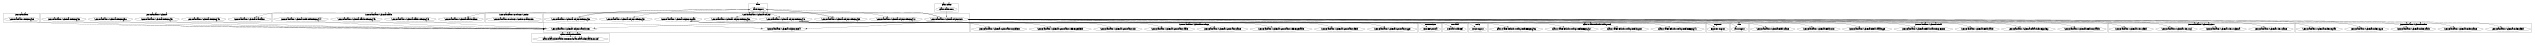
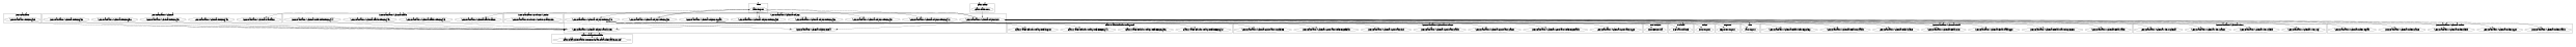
  digraph {
    "UNIVERSAL::isa"
    "SQL::Translator::BEGIN@39"
    "base::import"
    "Class::MakeMethods::Utility::Ref::BEGIN@27"
    "Class::MakeMethods::Utility::Ref::BEGIN@96"
    "Class::MakeMethods::Utility::Ref::BEGIN@41"
    "Class::MakeMethods::Utility::Ref::import"
    "SQL::Translator::Schema::Constraint::reference_fields"
    "SQL::Translator::Schema::Constraint::on_delete"
    "SQL::Translator::Schema::Constraint::type"
-   "SQL::Translator::Schema::Constraint::fields"
    "SQL::Translator::Schema::Constraint::reference_table"
    "SQL::Translator::Schema::Constraint::name"
    "SQL::Translator::Schema::Constraint::table"
    "SQL::Translator::Schema::Constraint::init"
    "Exporter::import"
    n17 [label="SQL::Translator::Schema::Ref::is_nullable"]
-   "SQL::Translator::Schema::Field::is_foreign_key" [label="SQL::Translator::Schema::Data::is_foreign_key"]
+   "SQL::Translator::Schema::Field::is_foreign_key"
    "SQL::Translator::Schema::Field::table"
    "SQL::Translator::Schema::Field::is_auto_increment"
    "SQL::Translator::Schema::Field::data_type"
    "SQL::Translator::Schema::Field::size"
    "SQL::Translator::Schema::Field::name"
    "overload::AddrRef"
    "Class::Data::Inheritable::__ANON__[Class/Data/Inheritable.pm:23]"
    "SQL::Translator::Schema::Object::equals"
    "SQL::Translator::Schema::Object::BEGIN@38"
    "SQL::Translator::Schema::Object::BEGIN@36"
    "SQL::Translator::Schema::Object::BEGIN@40"
    "SQL::Translator::Schema::Object::BEGIN@37"
    "SQL::Translator::Schema::Object::_attributes"
    "SQL::Translator::Schema::Object::BEGIN@42"
    "SQL::Translator::Schema::Object::extra"
    "SQL::Translator::Schema::Object::init"
    "SQL::Translator::Schema::Object::BEGIN@39"
    "vars::import"
    "Class::Base::new"
    "SQL::Translator::Schema::View::sql"
    "SQL::Translator::Schema::View::fields"
    "SQL::Translator::Schema::View::name"
    "SQL::Translator::Schema::View::schema"
    "SQL::Translator::Schema::BEGIN@52"
    "SQL::Translator::Schema::BEGIN@49"
    "SQL::Translator::Schema::translator"
    "SQL::Translator::Schema::BEGIN@50"
    "SQL::Translator::Schema::BEGIN@51"
    "strict::import"
    "SQL::Translator::Schema::Table::BEGIN@43"
    "SQL::Translator::Schema::Table::BEGIN@45"
    "SQL::Translator::Schema::Table::name"
    n51 [label="SQL::Translator::Schema::AddrRef::BEGIN@44"]
    "SQL::Translator::Producer::SQLite::create_view"
    "SQL::Translator::Schema::Index::equals"
    "SQL::Translator::Schema::Index::name"
    "SQL::Translator::Schema::Index::table"
    "SQL::Translator::Schema::Index::type"
    "SQL::Translator::Schema::Index::fields"
    subgraph cluster_1 {
      label=UNIVERSAL
      "UNIVERSAL::isa"
    }
    subgraph cluster_2 {
      label="SQL::Translator"
      "SQL::Translator::BEGIN@39"
    }
    subgraph cluster_3 {
      label=base
      "base::import"
    }
    subgraph cluster_4 {
      label="Class::MakeMethods::Utility::Ref"
      "Class::MakeMethods::Utility::Ref::BEGIN@27"
      "Class::MakeMethods::Utility::Ref::BEGIN@96"
      "Class::MakeMethods::Utility::Ref::BEGIN@41"
      "Class::MakeMethods::Utility::Ref::import"
    }
    subgraph cluster_5 {
      label="SQL::Translator::Schema::Producer"
      "SQL::Translator::Schema::Constraint::reference_fields"
      "SQL::Translator::Schema::Constraint::on_delete"
      "SQL::Translator::Schema::Constraint::type"
-     "SQL::Translator::Schema::Constraint::fields"
      "SQL::Translator::Schema::Constraint::reference_table"
      "SQL::Translator::Schema::Constraint::name"
      "SQL::Translator::Schema::Constraint::table"
      "SQL::Translator::Schema::Constraint::init"
    }
    subgraph cluster_6 {
      label=Exporter
      "Exporter::import"
    }
    subgraph cluster_7 {
      label="SQL::Translator::Schema::Field"
      n17
      "SQL::Translator::Schema::Field::is_foreign_key"
      "SQL::Translator::Schema::Field::table"
      "SQL::Translator::Schema::Field::is_auto_increment"
      "SQL::Translator::Schema::Field::data_type"
      "SQL::Translator::Schema::Field::size"
      "SQL::Translator::Schema::Field::name"
    }
    subgraph cluster_8 {
      label=overload
      "overload::AddrRef"
    }
    subgraph cluster_9 {
      label="Class::Data::Inheritable"
      "Class::Data::Inheritable::__ANON__[Class/Data/Inheritable.pm:23]"
    }
    subgraph cluster_10 {
      label="SQL::Translator::Schema::Object"
      "SQL::Translator::Schema::Object::equals"
      "SQL::Translator::Schema::Object::BEGIN@38"
      "SQL::Translator::Schema::Object::BEGIN@36"
      "SQL::Translator::Schema::Object::BEGIN@40"
      "SQL::Translator::Schema::Object::BEGIN@37"
      "SQL::Translator::Schema::Object::_attributes"
      "SQL::Translator::Schema::Object::BEGIN@42"
      "SQL::Translator::Schema::Object::extra"
      "SQL::Translator::Schema::Object::init"
      "SQL::Translator::Schema::Object::BEGIN@39"
    }
    subgraph cluster_11 {
      label=vars
      "vars::import"
    }
    subgraph cluster_12 {
      label="Class::Base"
      "Class::Base::new"
    }
    subgraph cluster_13 {
      label="SQL::Translator::Schema::View"
      "SQL::Translator::Schema::View::sql"
      "SQL::Translator::Schema::View::fields"
      "SQL::Translator::Schema::View::name"
      "SQL::Translator::Schema::View::schema"
    }
    subgraph cluster_14 {
      label="SQL::Translator::Schema"
      "SQL::Translator::Schema::BEGIN@52"
      "SQL::Translator::Schema::BEGIN@49"
      "SQL::Translator::Schema::translator"
      "SQL::Translator::Schema::BEGIN@50"
      "SQL::Translator::Schema::BEGIN@51"
    }
    subgraph cluster_15 {
      label="strict"
      "strict::import"
    }
    subgraph cluster_16 {
      label="SQL::Translator::Schema::Table"
      "SQL::Translator::Schema::Table::BEGIN@43"
      "SQL::Translator::Schema::Table::BEGIN@45"
      "SQL::Translator::Schema::Table::name"
      n51
    }
    subgraph cluster_17 {
      label="SQL::Translator::Producer::SQLite"
      "SQL::Translator::Producer::SQLite::create_view"
    }
    subgraph cluster_18 {
      label="SQL::Translator::Schema::Index"
      "SQL::Translator::Schema::Index::equals"
      "SQL::Translator::Schema::Index::name"
      "SQL::Translator::Schema::Index::table"
      "SQL::Translator::Schema::Index::type"
      "SQL::Translator::Schema::Index::fields"
    }
    "SQL::Translator::BEGIN@39" -> "SQL::Translator::Schema::Object::_attributes"
    "base::import" -> "SQL::Translator::Schema::Object::BEGIN@38"
    "base::import" -> "SQL::Translator::Schema::Object::BEGIN@36"
    "base::import" -> "SQL::Translator::Schema::Object::BEGIN@40"
    "base::import" -> "SQL::Translator::Schema::Object::BEGIN@37"
    "base::import" -> "SQL::Translator::Schema::Object::BEGIN@42"
    "base::import" -> "SQL::Translator::Schema::Object::BEGIN@39"
    "SQL::Translator::Schema::Constraint::init" -> "SQL::Translator::Schema::Object::init"
    "SQL::Translator::Schema::Object::equals" -> "UNIVERSAL::isa"
    "SQL::Translator::Schema::Object::equals" -> "overload::AddrRef"
    "SQL::Translator::Schema::Object::BEGIN@38" -> "base::import"
    "SQL::Translator::Schema::Object::BEGIN@36" -> "strict::import"
    "SQL::Translator::Schema::Object::BEGIN@40" -> "Class::MakeMethods::Utility::Ref::BEGIN@27"
-   "SQL::Translator::Schema::Object::BEGIN@40" -> "Class::MakeMethods::Utility::Ref::BEGIN@96"
+   "Class::MakeMethods::Utility::Ref::BEGIN@96" -> "SQL::Translator::Schema::Object::BEGIN@40"
    "SQL::Translator::Schema::Object::BEGIN@40" -> "Class::MakeMethods::Utility::Ref::BEGIN@41"
    "SQL::Translator::Schema::Object::BEGIN@40" -> "Class::MakeMethods::Utility::Ref::import"
    "SQL::Translator::Schema::Object::BEGIN@40" -> "Exporter::import"
    "SQL::Translator::Schema::Object::_attributes" -> "Class::Data::Inheritable::__ANON__[Class/Data/Inheritable.pm:23]"
    "SQL::Translator::Schema::Object::BEGIN@42" -> "vars::import"
    "SQL::Translator::Schema::Object::init" -> "SQL::Translator::Schema::Constraint::reference_fields"
    "SQL::Translator::Schema::Object::init" -> "SQL::Translator::Schema::Constraint::on_delete"
    "SQL::Translator::Schema::Object::init" -> "SQL::Translator::Schema::Constraint::type"
-   "SQL::Translator::Schema::Object::init" -> "SQL::Translator::Schema::Constraint::fields"
    "SQL::Translator::Schema::Object::init" -> "SQL::Translator::Schema::Constraint::reference_table"
    "SQL::Translator::Schema::Object::init" -> "SQL::Translator::Schema::Constraint::name"
    "SQL::Translator::Schema::Object::init" -> "SQL::Translator::Schema::Constraint::table"
    "SQL::Translator::Schema::Object::init" -> n17
    "SQL::Translator::Schema::Object::init" -> "SQL::Translator::Schema::Field::is_foreign_key"
    "SQL::Translator::Schema::Object::init" -> "SQL::Translator::Schema::Field::table"
    "SQL::Translator::Schema::Object::init" -> "SQL::Translator::Schema::Field::is_auto_increment"
    "SQL::Translator::Schema::Object::init" -> "SQL::Translator::Schema::Field::data_type"
    "SQL::Translator::Schema::Object::init" -> "SQL::Translator::Schema::Field::size"
    "SQL::Translator::Schema::Object::init" -> "SQL::Translator::Schema::Field::name"
    "SQL::Translator::Schema::Object::init" -> "SQL::Translator::Schema::Object::_attributes"
    "SQL::Translator::Schema::Object::init" -> "SQL::Translator::Schema::Object::extra"
    "SQL::Translator::Schema::Object::init" -> "SQL::Translator::Schema::View::sql"
    "SQL::Translator::Schema::Object::init" -> "SQL::Translator::Schema::View::fields"
    "SQL::Translator::Schema::Object::init" -> "SQL::Translator::Schema::View::name"
    "SQL::Translator::Schema::Object::init" -> "SQL::Translator::Schema::View::schema"
    "SQL::Translator::Schema::Object::init" -> "SQL::Translator::Schema::translator"
    "SQL::Translator::Schema::Object::init" -> "SQL::Translator::Schema::Table::name"
    "SQL::Translator::Schema::Object::init" -> "SQL::Translator::Schema::Index::name"
    "SQL::Translator::Schema::Object::init" -> "SQL::Translator::Schema::Index::table"
    "SQL::Translator::Schema::Object::init" -> "SQL::Translator::Schema::Index::type"
    "SQL::Translator::Schema::Object::init" -> "SQL::Translator::Schema::Index::fields"
    "SQL::Translator::Schema::Object::BEGIN@39" -> "base::import"
    "Class::Base::new" -> "SQL::Translator::Schema::Object::init"
    "SQL::Translator::Schema::BEGIN@52" -> "SQL::Translator::Schema::Object::_attributes"
    "SQL::Translator::Schema::BEGIN@49" -> "SQL::Translator::Schema::Object::_attributes"
    "SQL::Translator::Schema::BEGIN@50" -> "SQL::Translator::Schema::Object::_attributes"
    "SQL::Translator::Schema::BEGIN@51" -> "SQL::Translator::Schema::Object::_attributes"
    "SQL::Translator::Schema::Table::BEGIN@43" -> "SQL::Translator::Schema::Object::_attributes"
    "SQL::Translator::Schema::Table::BEGIN@45" -> "SQL::Translator::Schema::Object::_attributes"
    n51 -> "SQL::Translator::Schema::Object::_attributes"
    "SQL::Translator::Producer::SQLite::create_view" -> "SQL::Translator::Schema::Object::extra"
    "SQL::Translator::Schema::Index::equals" -> "SQL::Translator::Schema::Object::equals"
  }
